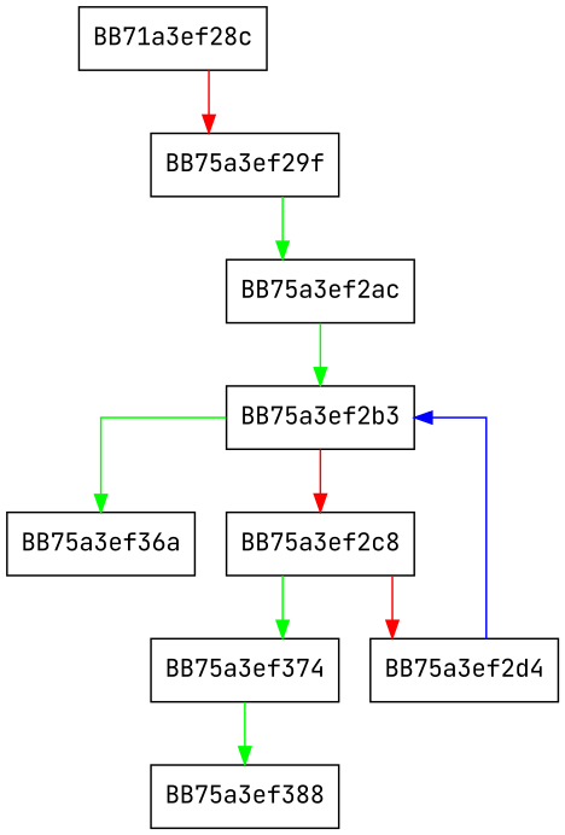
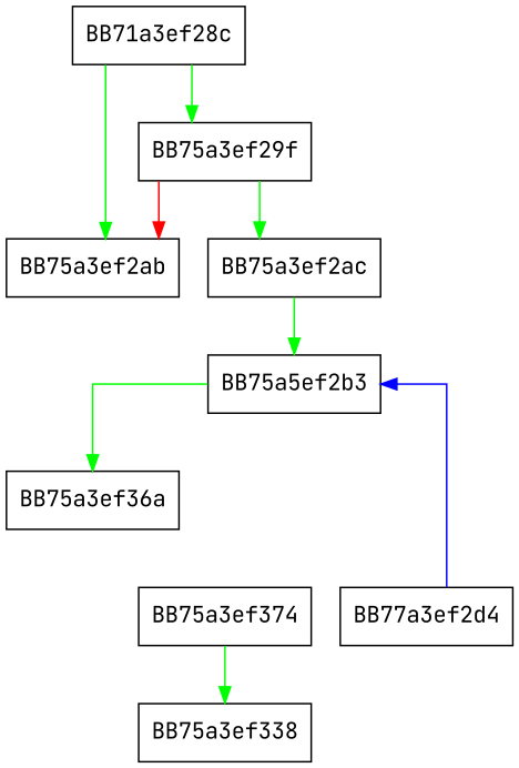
  digraph {
    fontname="JetBrains Mono"
    splines=ortho
    node [fontname="JetBrains Mono" shape=box]
    edge [color=green fontname="JetBrains Mono"]
    n1 [label=BB71a3ef28c]
+   BB75a3ef2ab
    BB75a3ef29f
    BB75a3ef2ac
-   BB75a3ef2b3
+   BB75a3ef2b3 [label=BB75a5ef2b3]
    BB75a3ef36a
-   BB75a3ef2c8
    BB75a3ef374
-   BB75a3ef2d4
-   BB75a3ef388
-   n1 -> BB75a3ef29f [color=red]
+   BB75a3ef2d4 [label=BB77a3ef2d4]
+   BB75a3ef388 [label=BB75a3ef338]
+   n1 -> BB75a3ef2ab
+   n1 -> BB75a3ef29f
+   BB75a3ef29f -> BB75a3ef2ab [color=red]
    BB75a3ef29f -> BB75a3ef2ac
    BB75a3ef2ac -> BB75a3ef2b3
    BB75a3ef2b3 -> BB75a3ef36a
-   BB75a3ef2b3 -> BB75a3ef2c8 [color=red]
-   BB75a3ef2c8 -> BB75a3ef374
-   BB75a3ef2c8 -> BB75a3ef2d4 [color=red]
    BB75a3ef374 -> BB75a3ef388
    BB75a3ef2d4 -> BB75a3ef2b3 [color=blue]
  }
